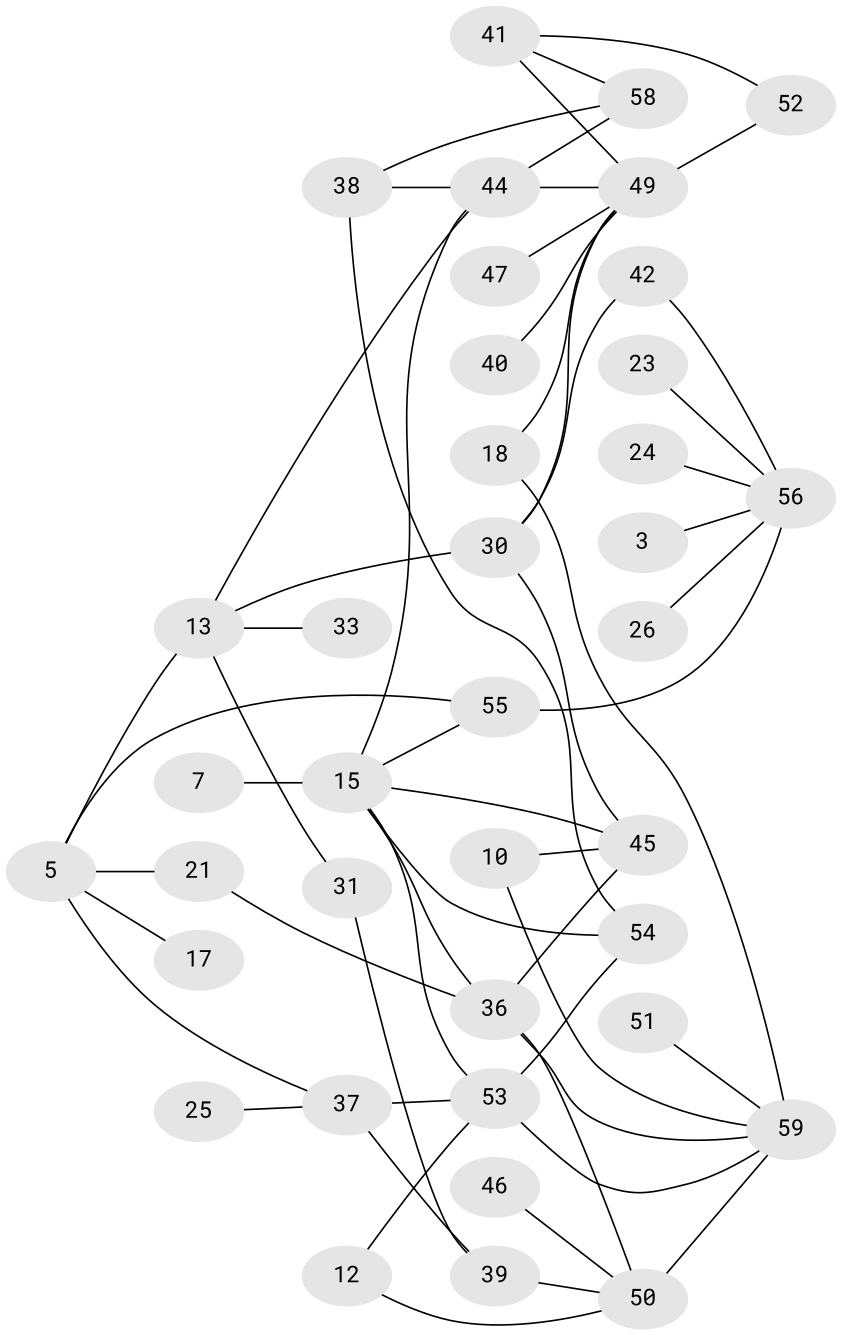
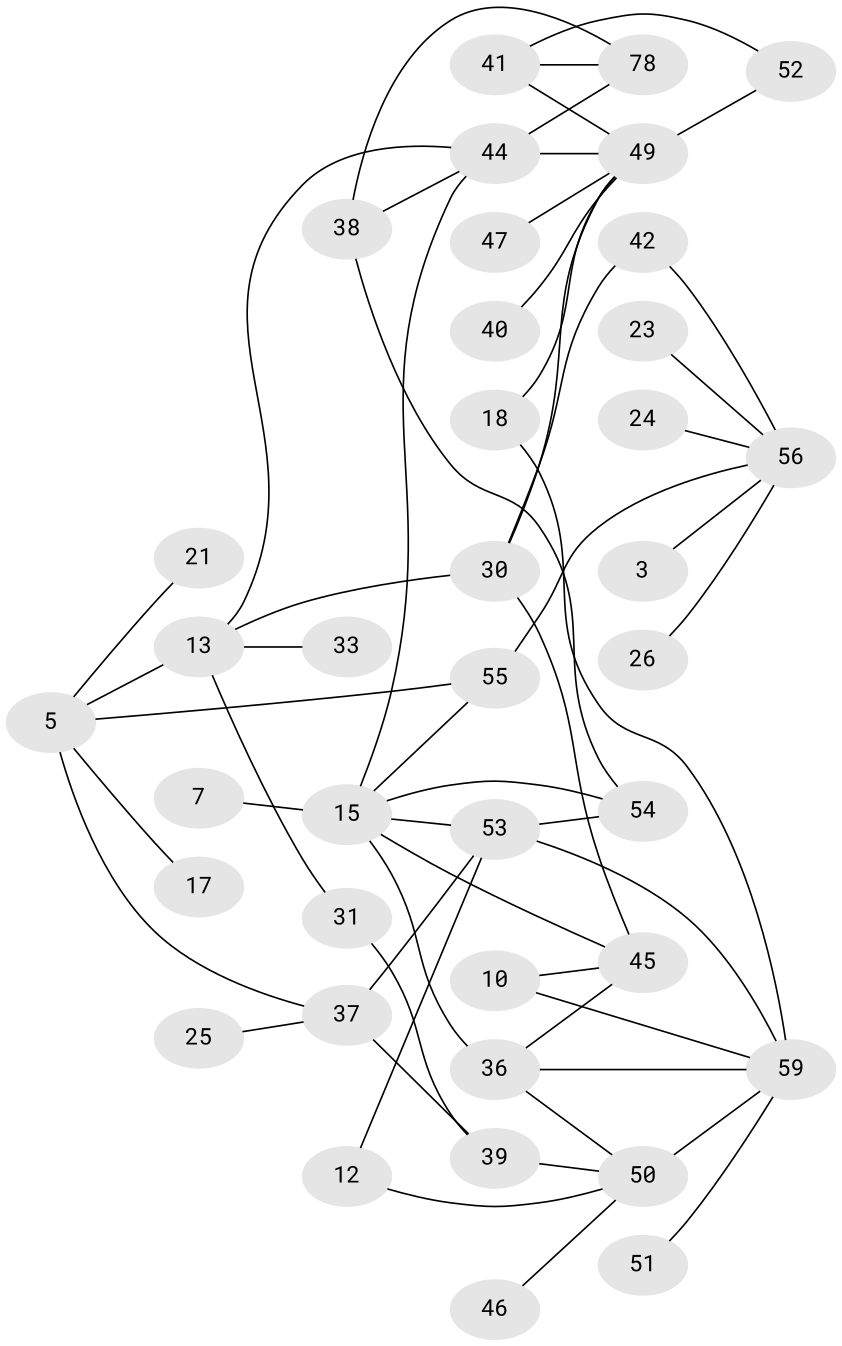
  graph {
    fontname="Roboto Mono"
    rankdir=LR
    node [color=gray90 fontname="Roboto Mono" style=filled]
    edge [fontname="Roboto Mono" weight=1.0]
    15
    55
    45
    53
    44
    36
    54
    51
    59
    3
    56
    5
    13
    17
    21
    37
    30
    31
    33
    39
    7
    10
    12
    50
    49
    42
-   58
+   58 [label=78]
    18
    52
    23
    24
    25
    26
    38
    40
    41
    46
    47
    15 -- 55
    15 -- 45 [weight=2.0]
    15 -- 53
    15 -- 44
    15 -- 36
    15 -- 54
    55 -- 56
    53 -- 54
    53 -- 59
    44 -- 49
    44 -- 58
    36 -- 45
    36 -- 59
    36 -- 50
    51 -- 59
    3 -- 56
    5 -- 55
    5 -- 13
    5 -- 17
    5 -- 21
    5 -- 37
    13 -- 44
    13 -- 30
    13 -- 31
    13 -- 33
-   21 -- 36
    37 -- 53
    37 -- 39
    30 -- 45
    30 -- 49
    30 -- 42
    31 -- 39
    39 -- 50
    7 -- 15
    10 -- 45
    10 -- 59
    12 -- 53
    12 -- 50
    50 -- 59
    49 -- 52
    42 -- 56
    18 -- 59
    18 -- 49
    23 -- 56
    24 -- 56
    25 -- 37
    26 -- 56
    38 -- 44
    38 -- 54
    38 -- 58
    40 -- 49
    41 -- 49
    41 -- 58
    41 -- 52
    46 -- 50
    47 -- 49
  }
